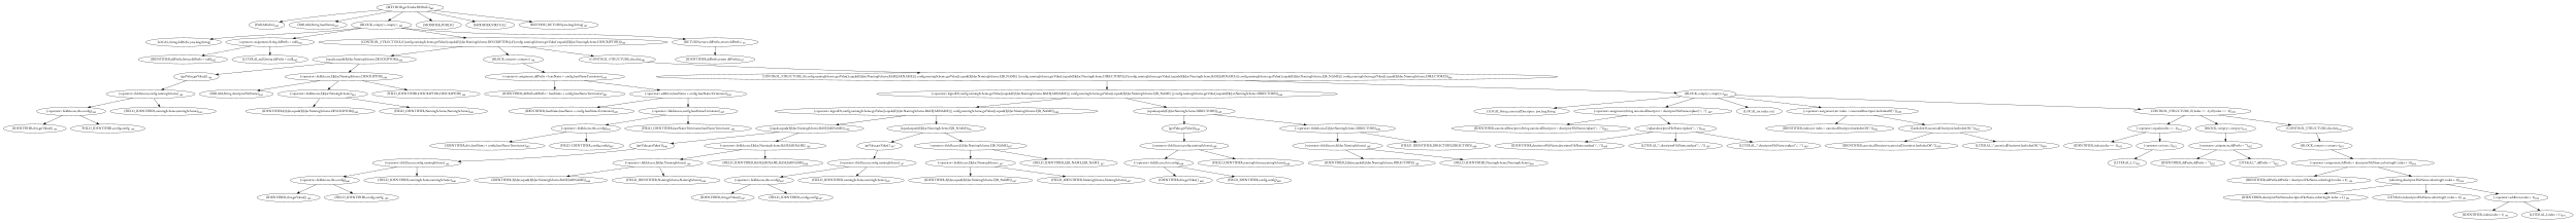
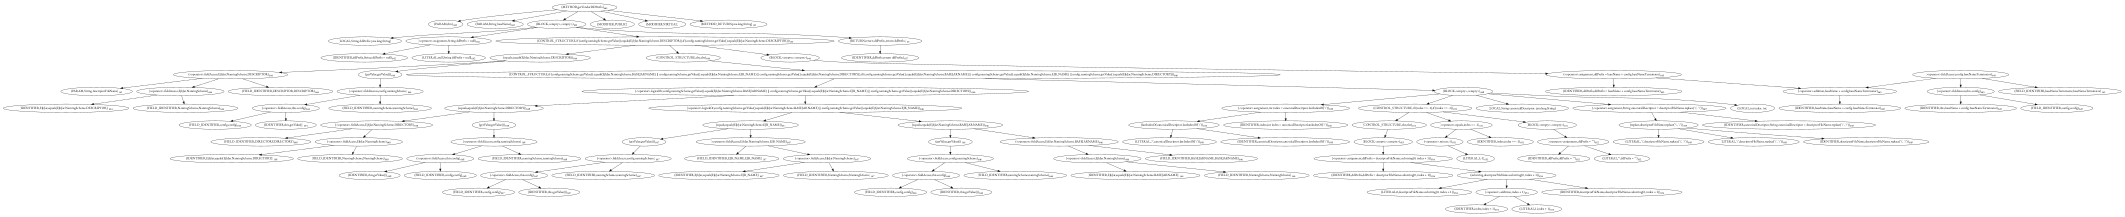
  digraph {
    fontname="EB Garamond"
    node [fontname="EB Garamond"]
    edge [fontname="EB Garamond"]
    n1 [label=<(METHOD,getVendorDDPrefix)<SUB>641</SUB>>]
    n2 [label=<(PARAM,this)<SUB>641</SUB>>]
    n3 [label=<(PARAM,String baseName)<SUB>641</SUB>>]
    n4 [label=<(BLOCK,&lt;empty&gt;,&lt;empty&gt;)<SUB>641</SUB>>]
    n5 [label=<(MODIFIER,PUBLIC)>]
    n6 [label=<(MODIFIER,VIRTUAL)>]
    n7 [label=<(METHOD_RETURN,java.lang.String)<SUB>641</SUB>>]
    n8 [label=<(PARAM,String descriptorFileName)<SUB>641</SUB>>]
    n9 [label=<(LOCAL,String ddPrefix: java.lang.String)>]
    n10 [label=<(&lt;operator&gt;.assignment,String ddPrefix = null)<SUB>642</SUB>>]
    n11 [label=<(CONTROL_STRUCTURE,if (config.namingScheme.getValue().equals(EjbJar.NamingScheme.DESCRIPTOR)),if (config.namingScheme.getValue().equals(EjbJar.NamingScheme.DESCRIPTOR)))<SUB>644</SUB>>]
    n12 [label=<(RETURN,return ddPrefix;,return ddPrefix;)<SUB>657</SUB>>]
    n13 [label=<(IDENTIFIER,ddPrefix,String ddPrefix = null)<SUB>642</SUB>>]
    n14 [label=<(LITERAL,null,String ddPrefix = null)<SUB>642</SUB>>]
    n15 [label=<(equals,equals(EjbJar.NamingScheme.DESCRIPTOR))<SUB>644</SUB>>]
    n16 [label=<(BLOCK,&lt;empty&gt;,&lt;empty&gt;)<SUB>644</SUB>>]
    n17 [label=<(CONTROL_STRUCTURE,else,else)<SUB>646</SUB>>]
    n18 [label=<(IDENTIFIER,ddPrefix,return ddPrefix;)<SUB>657</SUB>>]
    n19 [label=<(getValue,getValue())<SUB>644</SUB>>]
    n20 [label=<(&lt;operator&gt;.fieldAccess,EjbJar.NamingScheme.DESCRIPTOR)<SUB>644</SUB>>]
    n21 [label=<(&lt;operator&gt;.assignment,ddPrefix = baseName + config.baseNameTerminator)<SUB>645</SUB>>]
    n22 [label=<(CONTROL_STRUCTURE,if (config.namingScheme.getValue().equals(EjbJar.NamingScheme.BASEJARNAME) || config.namingScheme.getValue().equals(EjbJar.NamingScheme.EJB_NAME) || config.namingScheme.getValue().equals(EjbJar.NamingScheme.DIRECTORY)),if (config.namingScheme.getValue().equals(EjbJar.NamingScheme.BASEJARNAME) || config.namingScheme.getValue().equals(EjbJar.NamingScheme.EJB_NAME) || config.namingScheme.getValue().equals(EjbJar.NamingScheme.DIRECTORY)))<SUB>646</SUB>>]
    n23 [label=<(&lt;operator&gt;.fieldAccess,config.namingScheme)<SUB>644</SUB>>]
    n24 [label=<(&lt;operator&gt;.fieldAccess,EjbJar.NamingScheme)<SUB>644</SUB>>]
    n25 [label=<(FIELD_IDENTIFIER,DESCRIPTOR,DESCRIPTOR)<SUB>644</SUB>>]
    n26 [label=<(&lt;operator&gt;.fieldAccess,this.config)<SUB>644</SUB>>]
    n27 [label=<(FIELD_IDENTIFIER,namingScheme,namingScheme)<SUB>644</SUB>>]
    n28 [label=<(IDENTIFIER,this,getValue())<SUB>644</SUB>>]
    n29 [label=<(FIELD_IDENTIFIER,config,config)<SUB>644</SUB>>]
    n30 [label=<(IDENTIFIER,EjbJar,equals(EjbJar.NamingScheme.DESCRIPTOR))<SUB>644</SUB>>]
    n31 [label=<(FIELD_IDENTIFIER,NamingScheme,NamingScheme)<SUB>644</SUB>>]
    n32 [label=<(IDENTIFIER,ddPrefix,ddPrefix = baseName + config.baseNameTerminator)<SUB>645</SUB>>]
    n33 [label=<(&lt;operator&gt;.addition,baseName + config.baseNameTerminator)<SUB>645</SUB>>]
    n34 [label=<(IDENTIFIER,baseName,baseName + config.baseNameTerminator)<SUB>645</SUB>>]
    n35 [label=<(&lt;operator&gt;.fieldAccess,config.baseNameTerminator)<SUB>645</SUB>>]
    n36 [label=<(&lt;operator&gt;.fieldAccess,this.config)<SUB>645</SUB>>]
    n37 [label=<(FIELD_IDENTIFIER,baseNameTerminator,baseNameTerminator)<SUB>645</SUB>>]
    n38 [label=<(IDENTIFIER,this,baseName + config.baseNameTerminator)<SUB>645</SUB>>]
    n39 [label=<(FIELD_IDENTIFIER,config,config)<SUB>645</SUB>>]
    n40 [label=<(&lt;operator&gt;.logicalOr,config.namingScheme.getValue().equals(EjbJar.NamingScheme.BASEJARNAME) || config.namingScheme.getValue().equals(EjbJar.NamingScheme.EJB_NAME) || config.namingScheme.getValue().equals(EjbJar.NamingScheme.DIRECTORY))<SUB>646</SUB>>]
    n41 [label=<(BLOCK,&lt;empty&gt;,&lt;empty&gt;)<SUB>648</SUB>>]
    n42 [label=<(&lt;operator&gt;.logicalOr,config.namingScheme.getValue().equals(EjbJar.NamingScheme.BASEJARNAME) || config.namingScheme.getValue().equals(EjbJar.NamingScheme.EJB_NAME))<SUB>646</SUB>>]
    n43 [label=<(equals,equals(EjbJar.NamingScheme.DIRECTORY))<SUB>648</SUB>>]
    n44 [label=<(LOCAL,String canonicalDescriptor: java.lang.String)>]
    n45 [label=<(&lt;operator&gt;.assignment,String canonicalDescriptor = descriptorFileName.replace('\\', '/'))<SUB>649</SUB>>]
    n46 [label=<(LOCAL,int index: int)>]
    n47 [label=<(&lt;operator&gt;.assignment,int index = canonicalDescriptor.lastIndexOf('/'))<SUB>650</SUB>>]
    n48 [label=<(CONTROL_STRUCTURE,if (index == -1),if (index == -1))<SUB>651</SUB>>]
    n49 [label=<(equals,equals(EjbJar.NamingScheme.BASEJARNAME))<SUB>646</SUB>>]
    n50 [label=<(equals,equals(EjbJar.NamingScheme.EJB_NAME))<SUB>647</SUB>>]
    n51 [label=<(getValue,getValue())<SUB>648</SUB>>]
    n52 [label=<(&lt;operator&gt;.fieldAccess,EjbJar.NamingScheme.DIRECTORY)<SUB>648</SUB>>]
    n53 [label=<(getValue,getValue())<SUB>646</SUB>>]
    n54 [label=<(&lt;operator&gt;.fieldAccess,EjbJar.NamingScheme.BASEJARNAME)<SUB>646</SUB>>]
    n55 [label=<(getValue,getValue())<SUB>647</SUB>>]
    n56 [label=<(&lt;operator&gt;.fieldAccess,EjbJar.NamingScheme.EJB_NAME)<SUB>647</SUB>>]
    n57 [label=<(&lt;operator&gt;.fieldAccess,config.namingScheme)<SUB>646</SUB>>]
    n58 [label=<(&lt;operator&gt;.fieldAccess,EjbJar.NamingScheme)<SUB>646</SUB>>]
    n59 [label=<(FIELD_IDENTIFIER,BASEJARNAME,BASEJARNAME)<SUB>646</SUB>>]
    n60 [label=<(&lt;operator&gt;.fieldAccess,this.config)<SUB>646</SUB>>]
    n61 [label=<(FIELD_IDENTIFIER,namingScheme,namingScheme)<SUB>646</SUB>>]
    n62 [label=<(IDENTIFIER,this,getValue())<SUB>646</SUB>>]
    n63 [label=<(FIELD_IDENTIFIER,config,config)<SUB>646</SUB>>]
    n64 [label=<(IDENTIFIER,EjbJar,equals(EjbJar.NamingScheme.BASEJARNAME))<SUB>646</SUB>>]
    n65 [label=<(FIELD_IDENTIFIER,NamingScheme,NamingScheme)<SUB>646</SUB>>]
    n66 [label=<(&lt;operator&gt;.fieldAccess,config.namingScheme)<SUB>647</SUB>>]
    n67 [label=<(&lt;operator&gt;.fieldAccess,EjbJar.NamingScheme)<SUB>647</SUB>>]
    n68 [label=<(FIELD_IDENTIFIER,EJB_NAME,EJB_NAME)<SUB>647</SUB>>]
    n69 [label=<(&lt;operator&gt;.fieldAccess,this.config)<SUB>647</SUB>>]
    n70 [label=<(FIELD_IDENTIFIER,namingScheme,namingScheme)<SUB>647</SUB>>]
    n71 [label=<(IDENTIFIER,this,getValue())<SUB>647</SUB>>]
    n72 [label=<(FIELD_IDENTIFIER,config,config)<SUB>647</SUB>>]
    n73 [label=<(IDENTIFIER,EjbJar,equals(EjbJar.NamingScheme.EJB_NAME))<SUB>647</SUB>>]
    n74 [label=<(FIELD_IDENTIFIER,NamingScheme,NamingScheme)<SUB>647</SUB>>]
    n75 [label=<(&lt;operator&gt;.fieldAccess,config.namingScheme)<SUB>648</SUB>>]
    n76 [label=<(&lt;operator&gt;.fieldAccess,EjbJar.NamingScheme)<SUB>648</SUB>>]
    n77 [label=<(FIELD_IDENTIFIER,DIRECTORY,DIRECTORY)<SUB>648</SUB>>]
    n78 [label=<(&lt;operator&gt;.fieldAccess,this.config)<SUB>648</SUB>>]
    n79 [label=<(FIELD_IDENTIFIER,namingScheme,namingScheme)<SUB>648</SUB>>]
    n80 [label=<(IDENTIFIER,this,getValue())<SUB>648</SUB>>]
    n81 [label=<(FIELD_IDENTIFIER,config,config)<SUB>648</SUB>>]
    n82 [label=<(IDENTIFIER,EjbJar,equals(EjbJar.NamingScheme.DIRECTORY))<SUB>648</SUB>>]
    n83 [label=<(FIELD_IDENTIFIER,NamingScheme,NamingScheme)<SUB>648</SUB>>]
    n84 [label=<(IDENTIFIER,canonicalDescriptor,String canonicalDescriptor = descriptorFileName.replace('\\', '/'))<SUB>649</SUB>>]
    n85 [label=<(replace,descriptorFileName.replace('\\', '/'))<SUB>649</SUB>>]
    n86 [label=<(IDENTIFIER,index,int index = canonicalDescriptor.lastIndexOf('/'))<SUB>650</SUB>>]
    n87 [label=<(lastIndexOf,canonicalDescriptor.lastIndexOf('/'))<SUB>650</SUB>>]
    n88 [label=<(&lt;operator&gt;.equals,index == -1)<SUB>651</SUB>>]
    n89 [label=<(BLOCK,&lt;empty&gt;,&lt;empty&gt;)<SUB>651</SUB>>]
    n90 [label=<(CONTROL_STRUCTURE,else,else)<SUB>653</SUB>>]
    n91 [label=<(IDENTIFIER,descriptorFileName,descriptorFileName.replace('\\', '/'))<SUB>649</SUB>>]
    n92 [label=<(LITERAL,'\\',descriptorFileName.replace('\\', '/'))<SUB>649</SUB>>]
    n93 [label=<(LITERAL,'/',descriptorFileName.replace('\\', '/'))<SUB>649</SUB>>]
    n94 [label=<(IDENTIFIER,canonicalDescriptor,canonicalDescriptor.lastIndexOf('/'))<SUB>650</SUB>>]
    n95 [label=<(LITERAL,'/',canonicalDescriptor.lastIndexOf('/'))<SUB>650</SUB>>]
    n96 [label=<(IDENTIFIER,index,index == -1)<SUB>651</SUB>>]
    n97 [label=<(&lt;operator&gt;.minus,-1)<SUB>651</SUB>>]
    n98 [label=<(&lt;operator&gt;.assignment,ddPrefix = &quot;&quot;)<SUB>652</SUB>>]
    n99 [label=<(BLOCK,&lt;empty&gt;,&lt;empty&gt;)<SUB>653</SUB>>]
    n100 [label=<(LITERAL,1,-1)<SUB>651</SUB>>]
    n101 [label=<(IDENTIFIER,ddPrefix,ddPrefix = &quot;&quot;)<SUB>652</SUB>>]
    n102 [label=<(LITERAL,&quot;&quot;,ddPrefix = &quot;&quot;)<SUB>652</SUB>>]
    n103 [label=<(&lt;operator&gt;.assignment,ddPrefix = descriptorFileName.substring(0, index + 1))<SUB>654</SUB>>]
    n104 [label=<(IDENTIFIER,ddPrefix,ddPrefix = descriptorFileName.substring(0, index + 1))<SUB>654</SUB>>]
    n105 [label=<(substring,descriptorFileName.substring(0, index + 1))<SUB>654</SUB>>]
    n106 [label=<(IDENTIFIER,descriptorFileName,descriptorFileName.substring(0, index + 1))<SUB>654</SUB>>]
    n107 [label=<(LITERAL,0,descriptorFileName.substring(0, index + 1))<SUB>654</SUB>>]
    n108 [label=<(&lt;operator&gt;.addition,index + 1)<SUB>654</SUB>>]
    n109 [label=<(IDENTIFIER,index,index + 1)<SUB>654</SUB>>]
    n110 [label=<(LITERAL,1,index + 1)<SUB>654</SUB>>]
    n1 -> n2
    n1 -> n3
    n1 -> n4
    n1 -> n5
    n1 -> n6
    n1 -> n7
    n4 -> n9
    n4 -> n10
    n4 -> n11
    n4 -> n12
    n10 -> n13
    n10 -> n14
    n11 -> n15
    n11 -> n16
    n11 -> n17
    n12 -> n18
    n15 -> n19
    n15 -> n20
    n16 -> n21
    n17 -> n22
    n19 -> n23
    n20 -> n8
    n20 -> n24
    n20 -> n25
    n21 -> n32
    n21 -> n33
    n22 -> n40
    n22 -> n41
    n23 -> n26
    n23 -> n27
    n24 -> n30
    n24 -> n31
    n26 -> n28
    n26 -> n29
    n33 -> n34
-   n33 -> n35
+   n35 -> n33
    n35 -> n36
    n35 -> n37
    n36 -> n38
    n36 -> n39
    n40 -> n42
    n40 -> n43
    n41 -> n44
    n41 -> n45
    n41 -> n46
    n41 -> n47
    n41 -> n48
    n42 -> n49
    n42 -> n50
    n43 -> n51
    n43 -> n52
    n45 -> n84
    n45 -> n85
    n47 -> n86
    n47 -> n87
    n48 -> n88
    n48 -> n89
    n48 -> n90
    n49 -> n53
    n49 -> n54
    n50 -> n55
    n50 -> n56
    n51 -> n75
    n52 -> n76
    n52 -> n77
    n53 -> n57
    n54 -> n58
    n54 -> n59
    n55 -> n66
    n56 -> n67
    n56 -> n68
    n57 -> n60
    n57 -> n61
    n58 -> n64
    n58 -> n65
    n60 -> n62
    n60 -> n63
    n66 -> n69
    n66 -> n70
    n67 -> n73
    n67 -> n74
    n69 -> n71
    n69 -> n72
    n75 -> n78
    n75 -> n79
    n76 -> n82
    n76 -> n83
    n78 -> n80
    n78 -> n81
    n85 -> n91
    n85 -> n92
    n85 -> n93
    n87 -> n94
    n87 -> n95
    n88 -> n96
    n88 -> n97
    n89 -> n98
    n90 -> n99
    n97 -> n100
    n98 -> n101
    n98 -> n102
    n99 -> n103
    n103 -> n104
    n103 -> n105
    n105 -> n106
    n105 -> n107
    n105 -> n108
    n108 -> n109
    n108 -> n110
  }
